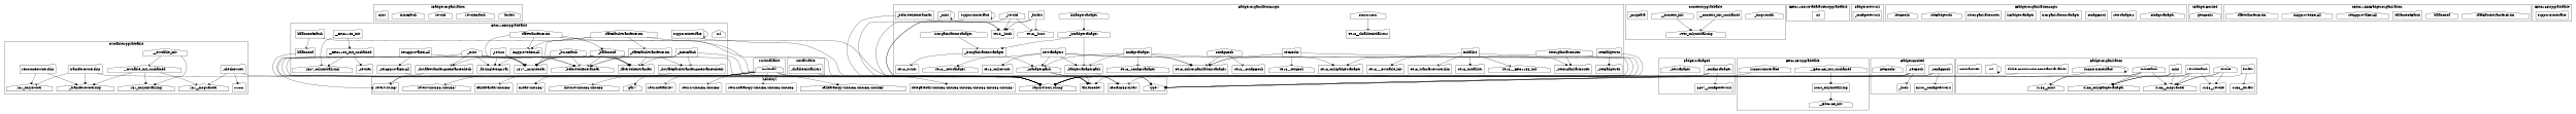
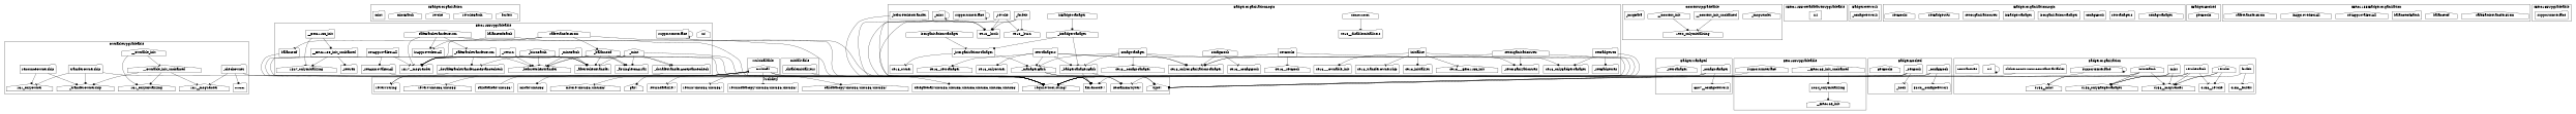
  strict digraph {
    node [shape=folder]
    edge [arrowhead=tee]
    n1 [label=forfeit shape=house]
    n2 [label=revokeBatch shape=house]
    n3 [label=revoke shape=house]
    n4 [label=mintBatch shape=house]
    n5 [label=mint]
    n6 [label=multicall shape=house]
    n7 [label=__Ownable_init shape=house]
    n8 [label=__Ownable_init_unchained shape=house]
    "131_onlyInitializing" [shape=house]
    n10 [label=_transferOwnership shape=house]
    "131__msgSender" [shape=house]
    n12 [label=_checkOwner]
    n13 [label=owner]
    n14 [label=renounceOwnership]
    "131_onlyOwner" [shape=house]
    n16 [label=transferOwnership]
    n17 [label=_msgSender shape=house]
    n18 [label=__Context_init_unchained]
    "1990_onlyInitializing" [shape=house]
    n20 [label=__Context_init shape=house]
    n21 [label=_msgData]
    n22 [label=_configManager]
    "6807__configNetwork"
    n24 [label=_setManager shape=house]
    n25 [label=uri]
    n26 [label=_disableInitializers]
    n27 [label=_configNetwork]
    n28 [label=configManager shape=house]
    n29 [label=setManagers]
    n30 [label=configHook]
    n31 [label=isOrganizationManager]
    n32 [label=isBadgeManager]
    n33 [label=setOrganizationURI]
    n34 [label=setBadgeURI shape=house]
    n35 [label=setHooks shape=house]
    n36 [label=constructor shape=house]
    "4913__disableInitializers"
    n38 [label=setOrganizationURI shape=house]
    n39 [label=_setOrganizationURI]
    "4913_onlyOrganizationManager"
    n41 [label=_mint]
    "4913__hook"
    n43 [label=_isBadgeManager shape=house]
    n44 [label=_isOrganizationManager]
    n45 [label=_badgeManagerHash]
    n46 [label=_setBadgeURI]
    n47 [label=_managerHash shape=house]
    "4913_owner"
-   n49 [label=_revoke shape=house]
+   n49 [label=_revoke]
    "4913__burn" [shape=house]
    n51 [label=isOrganizationManager shape=house]
    n52 [label=configManager]
    "4913__configManager" [shape=house]
    "4913_onlyBadgeManager"
    n55 [label=setBadgeURI]
    n56 [label=_forfeit]
    n57 [label=initialize]
    "4913_transferOwnership"
    "4913_initializer"
    "4913___ERC1155_init" [shape=house]
    "4913___Ownable_init"
    n62 [label=configHook shape=house]
    "4913__configHook"
    n64 [label=setManagers]
    "4913_onlyOwner"
    "4913__setManager" [shape=house]
    n67 [label=_beforeTokenTransfer]
    n68 [label=isBadgeManager shape=house]
    n69 [label=setHooks]
    "4913__setHook" [shape=house]
    n71 [label=supportsInterface]
    n72 [label=supportsInterface shape=house]
    n73 [label=__ERC165_init shape=house]
    "2034_onlyInitializing"
    n75 [label=__ERC165_init_unchained shape=house]
    n76 [label=getHooks shape=house]
    n77 [label=_burnBatch shape=house]
    n78 [label=_afterTokenTransfer]
    n79 [label=_beforeTokenTransfer shape=house]
    n80 [label="1517__msgSender"]
    n81 [label=balanceOf]
    n82 [label=uri shape=house]
    n83 [label=isApprovedForAll]
    n84 [label=_safeBatchTransferFrom]
    n85 [label=_doSafeBatchTransferAcceptanceCheck]
    n86 [label=_asSingletonArray]
    n87 [label=_setURI]
    n88 [label=safeBatchTransferFrom shape=house]
    n89 [label=safeTransferFrom shape=house]
    n90 [label=_balanceOf shape=house]
    n91 [label=_doSafeTransferAcceptanceCheck]
    n92 [label=_setApprovalForAll]
    n93 [label=_mintBatch]
    n94 [label=supportsInterface]
    n95 [label=balanceOfBatch]
    n96 [label=_mint shape=house]
    n97 [label=__ERC1155_init_unchained]
    "1527_onlyInitializing" [shape=house]
    n99 [label=__ERC1155_init]
    n100 [label=setApprovalForAll]
    n101 [label=_return]
    n102 [label=_setHook]
    n103 [label=_hook]
    n104 [label=_configHook]
    "5240__configNetwork"
    n106 [label=getHooks shape=house]
    n107 [label=safeBatchTransferFrom shape=house]
    n108 [label=balanceOf shape=house]
    n109 [label=balanceOfBatch]
    n110 [label=setApprovalForAll shape=house]
    n111 [label=isApprovedForAll shape=house]
    n112 [label=safeTransferFrom shape=house]
    n113 [label=forfeit]
    "4158__msgSender" [shape=house]
    "4158__forfeit"
    n116 [label=supportsInterface shape=house]
    n117 [label=revoke shape=house]
    "4158_onlyBadgeManager" [shape=house]
    "4158__revoke"
    n120 [label=slitherConstructorConstantVariables]
    n121 [label=mintBatch shape=house]
    "4158__mint" [shape=house]
    n123 [label=revokeBatch]
    n124 [label=mint]
    n125 [label=uri]
    n126 [label=contractURI]
    n127 [label=supportsInterface]
    "calldataload(uint256)"
    "revert(uint256,uint256)" [shape=house]
    "delegatecall(uint256,uint256,uint256,uint256,uint256,uint256)"
    "calldatacopy(uint256,uint256,uint256)" [shape=house]
    "returndatacopy(uint256,uint256,uint256)"
    "return(uint256,uint256)"
    "returndatasize()"
    "gas()" [shape=house]
    "mstore(uint256,uint256)" [shape=house]
    "mload(uint256)"
    "require(bool,string)" [shape=house]
    "type()" [shape=house]
    "abi.encode()"
    "keccak256(bytes)"
    "revert(string)"
    subgraph cluster_1 {
      label=IBadgerOrganization
      n1
      n2
      n3
      n4
      n5
    }
    subgraph cluster_2 {
      label=Multicallable
      n6
    }
    subgraph cluster_3 {
      label=OwnableUpgradeable
      n7
      n8
      "131_onlyInitializing"
      n10
      "131__msgSender"
      n12
      n13
      n14
      "131_onlyOwner"
      n16
    }
    subgraph cluster_4 {
      label=ContextUpgradeable
      n17
      n18
      "1990_onlyInitializing"
      n20
      n21
    }
    subgraph cluster_5 {
      label=BadgerManaged
      n22
      "6807__configNetwork"
      n24
    }
    subgraph cluster_6 {
      label=IERC1155MetadataURIUpgradeable
      n25
    }
    subgraph cluster_7 {
      label=Initializable
      n26
    }
    subgraph cluster_8 {
      label=BadgerNetwork
      n27
    }
    subgraph cluster_9 {
      label=IBadgerOrganizationLogic
      n28
      n29
      n30
      n31
      n32
      n33
      n34
      n35
    }
    subgraph cluster_10 {
      label=BadgerOrganizationLogic
      n36
      "4913__disableInitializers"
      n38
      n39
      "4913_onlyOrganizationManager"
      n41
      "4913__hook"
      n43
      n44
      n45
      n46
      n47
      "4913_owner"
      n49
      "4913__burn"
      n51
      n52
      "4913__configManager"
      "4913_onlyBadgeManager"
      n55
      n56
      n57
      "4913_transferOwnership"
      "4913_initializer"
      "4913___ERC1155_init"
      "4913___Ownable_init"
      n62
      "4913__configHook"
      n64
      "4913_onlyOwner"
      "4913__setManager"
      n67
      n68
      n69
      "4913__setHook"
      n71
    }
    subgraph cluster_11 {
      label=ERC165Upgradeable
      n72
      n73
      "2034_onlyInitializing"
      n75
    }
    subgraph cluster_12 {
      label=IBadgerHooked
      n76
    }
    subgraph cluster_13 {
      label=ERC1155Upgradeable
      n77
      n78
      n79
      n80
      n81
      n82
      n83
      n84
      n85
      n86
      n87
      n88
      n89
      n90
      n91
      n92
      n93
      n94
      n95
      n96
      n97
      "1527_onlyInitializing"
      n99
      n100
      n101
    }
    subgraph cluster_14 {
      label=BadgerHooked
      n102
      n103
      n104
      "5240__configNetwork"
      n106
    }
    subgraph cluster_15 {
      label=IERC1155IBadgerOrganization
      n107
      n108
      n109
      n110
      n111
      n112
    }
    subgraph cluster_16 {
      label=BadgerOrganization
      n113
      "4158__msgSender"
      "4158__forfeit"
      n116
      n117
      "4158_onlyBadgeManager"
      "4158__revoke"
      n120
      n121
      "4158__mint"
      n123
      n124
      n125
      n126
    }
    subgraph cluster_17 {
      label=IERC165Upgradeable
      n127
    }
    subgraph cluster_18 {
      label="[Solidity]"
      "calldataload(uint256)"
      "revert(uint256,uint256)"
      "delegatecall(uint256,uint256,uint256,uint256,uint256,uint256)"
      "calldatacopy(uint256,uint256,uint256)"
      "returndatacopy(uint256,uint256,uint256)"
      "return(uint256,uint256)"
      "returndatasize()"
      "gas()"
      "mstore(uint256,uint256)"
      "mload(uint256)"
      "require(bool,string)"
      "type()"
      "abi.encode()"
      "keccak256(bytes)"
      "revert(string)"
    }
-   n6 -> "calldataload(uint256)"
+   "calldataload(uint256)" -> n6
    n6 -> "revert(uint256,uint256)"
    n6 -> "delegatecall(uint256,uint256,uint256,uint256,uint256,uint256)" [arrowhead=dot]
    n6 -> "calldatacopy(uint256,uint256,uint256)" [arrowhead=dot]
    n6 -> "returndatacopy(uint256,uint256,uint256)"
    n6 -> "return(uint256,uint256)"
    n6 -> "returndatasize()"
    n6 -> "gas()" [arrowhead=dot]
    n6 -> "mstore(uint256,uint256)"
    n6 -> "mload(uint256)" [arrowhead=dot]
    n7 -> n8
    n7 -> "131_onlyInitializing" [arrowhead=dot]
    n8 -> "131_onlyInitializing" [arrowhead=dot]
    n8 -> n10 [arrowhead=dot]
    n8 -> "131__msgSender"
    n12 -> "131__msgSender"
    n12 -> n13 [arrowhead=dot]
    n12 -> "require(bool,string)"
    n14 -> n10 [arrowhead=dot]
    n14 -> "131_onlyOwner" [arrowhead=dot]
    n16 -> n10 [arrowhead=dot]
    n16 -> "131_onlyOwner"
    n16 -> "require(bool,string)" [arrowhead=dot]
    n18 -> "1990_onlyInitializing"
    n20 -> "1990_onlyInitializing" [arrowhead=dot]
    n22 -> "6807__configNetwork"
    n22 -> "require(bool,string)" [arrowhead=dot]
    n22 -> "type()" [arrowhead=dot]
    n26 -> "require(bool,string)"
    n36 -> "4913__disableInitializers"
    n38 -> n39 [arrowhead=dot]
    n38 -> "4913_onlyOrganizationManager" [arrowhead=dot]
    n38 -> "require(bool,string)"
    n41 -> n41
    n41 -> "4913__hook"
    n41 -> "abi.encode()" [arrowhead=dot]
    n43 -> n44 [arrowhead=dot]
    n43 -> n45
    n44 -> n47 [arrowhead=dot]
    n44 -> "4913_owner"
    n45 -> "abi.encode()"
    n45 -> "keccak256(bytes)" [arrowhead=dot]
    n47 -> "abi.encode()" [arrowhead=dot]
    n47 -> "keccak256(bytes)"
    n49 -> "4913__hook" [arrowhead=dot]
    n49 -> "4913__burn"
    n49 -> "abi.encode()"
    n51 -> n44
    n52 -> "4913_onlyOrganizationManager" [arrowhead=dot]
    n52 -> n45
    n52 -> n47
    n52 -> "4913__configManager"
    n52 -> "4913_onlyBadgeManager" [arrowhead=dot]
    n55 -> n46 [arrowhead=dot]
    n55 -> "4913_onlyBadgeManager" [arrowhead=dot]
    n55 -> "require(bool,string)"
    n56 -> "4913__hook" [arrowhead=dot]
    n56 -> "4913__burn"
    n56 -> "abi.encode()" [arrowhead=dot]
    n57 -> n39 [arrowhead=dot]
    n57 -> "4913_transferOwnership"
    n57 -> "4913_initializer" [arrowhead=dot]
    n57 -> "4913___ERC1155_init"
    n57 -> "4913___Ownable_init" [arrowhead=dot]
    n62 -> "4913_onlyOrganizationManager"
    n62 -> "4913__configHook"
    n64 -> "4913_onlyOrganizationManager" [arrowhead=dot]
    n64 -> n45 [arrowhead=dot]
    n64 -> n47 [arrowhead=dot]
    n64 -> "4913_onlyOwner" [arrowhead=dot]
    n64 -> "4913__setManager" [arrowhead=dot]
    n64 -> "require(bool,string)"
    n67 -> "4913__hook" [arrowhead=dot]
    n67 -> "abi.encode()"
    n68 -> n43 [arrowhead=dot]
    n69 -> "4913_onlyOrganizationManager" [arrowhead=dot]
    n69 -> "4913__setHook"
    n69 -> "require(bool,string)"
    n71 -> n71
    n71 -> "type()" [arrowhead=dot]
    n72 -> "type()" [arrowhead=dot]
    "2034_onlyInitializing" -> n73 [arrowhead=dot]
    n75 -> "2034_onlyInitializing" [arrowhead=dot]
    n77 -> n78 [arrowhead=dot]
    n77 -> n79
-   n77 -> "revert(string)" [arrowhead=dot]
+   n77 -> n80 [arrowhead=dot]
    n81 -> "require(bool,string)"
    n84 -> n78
    n84 -> n79 [arrowhead=dot]
    n84 -> n80 [arrowhead=dot]
    n84 -> n85 [arrowhead=dot]
    n84 -> "require(bool,string)" [arrowhead=dot]
    n85 -> "revert(string)"
    n88 -> n80
    n88 -> n83 [arrowhead=dot]
    n88 -> n84
    n88 -> "require(bool,string)"
    n89 -> n80
    n89 -> n83
    n89 -> n90 [arrowhead=dot]
    n89 -> "require(bool,string)"
    n90 -> n78 [arrowhead=dot]
    n90 -> n79
    n90 -> n80 [arrowhead=dot]
    n90 -> n86 [arrowhead=dot]
    n90 -> n91 [arrowhead=dot]
    n90 -> "require(bool,string)"
    n91 -> "revert(string)"
    n92 -> "require(bool,string)" [arrowhead=dot]
    n93 -> n78 [arrowhead=dot]
    n93 -> n79
    n93 -> n80
    n93 -> n85
    n93 -> "require(bool,string)"
    n94 -> n94
    n94 -> "type()" [arrowhead=dot]
    n95 -> n81
    n95 -> "require(bool,string)" [arrowhead=dot]
    n96 -> n78
    n96 -> n79 [arrowhead=dot]
    n96 -> n80
    n96 -> n86 [arrowhead=dot]
    n96 -> n91
    n96 -> "require(bool,string)"
    n97 -> n87 [arrowhead=dot]
    n97 -> "1527_onlyInitializing" [arrowhead=dot]
    n99 -> n97 [arrowhead=dot]
    n99 -> "1527_onlyInitializing"
    n100 -> n80
    n100 -> n92 [arrowhead=dot]
    n101 -> n78 [arrowhead=dot]
    n101 -> n79 [arrowhead=dot]
    n101 -> n80 [arrowhead=dot]
    n101 -> n86 [arrowhead=dot]
    n101 -> "require(bool,string)" [arrowhead=dot]
    n102 -> n103
    n102 -> "require(bool,string)"
    n102 -> "type()" [arrowhead=dot]
    n102 -> "abi.encode()" [arrowhead=dot]
    n104 -> "5240__configNetwork"
    n104 -> "require(bool,string)"
    n104 -> "type()"
    n113 -> "4158__msgSender"
    n113 -> "4158__forfeit"
    n116 -> n116 [arrowhead=dot]
    n116 -> "type()" [arrowhead=dot]
    n117 -> "4158__msgSender" [arrowhead=dot]
    n117 -> "4158_onlyBadgeManager" [arrowhead=dot]
    n117 -> "4158__revoke" [arrowhead=dot]
    n120 -> "keccak256(bytes)"
    n121 -> "4158__msgSender" [arrowhead=dot]
    n121 -> "4158_onlyBadgeManager"
    n121 -> "4158__mint"
    n121 -> "require(bool,string)"
    n123 -> "4158__msgSender"
    n123 -> "4158_onlyBadgeManager"
    n123 -> "4158__revoke"
    n123 -> "require(bool,string)"
    n124 -> "4158__msgSender"
    n124 -> "4158_onlyBadgeManager"
    n124 -> "4158__mint"
    n125 -> n125 [arrowhead=dot]
  }
